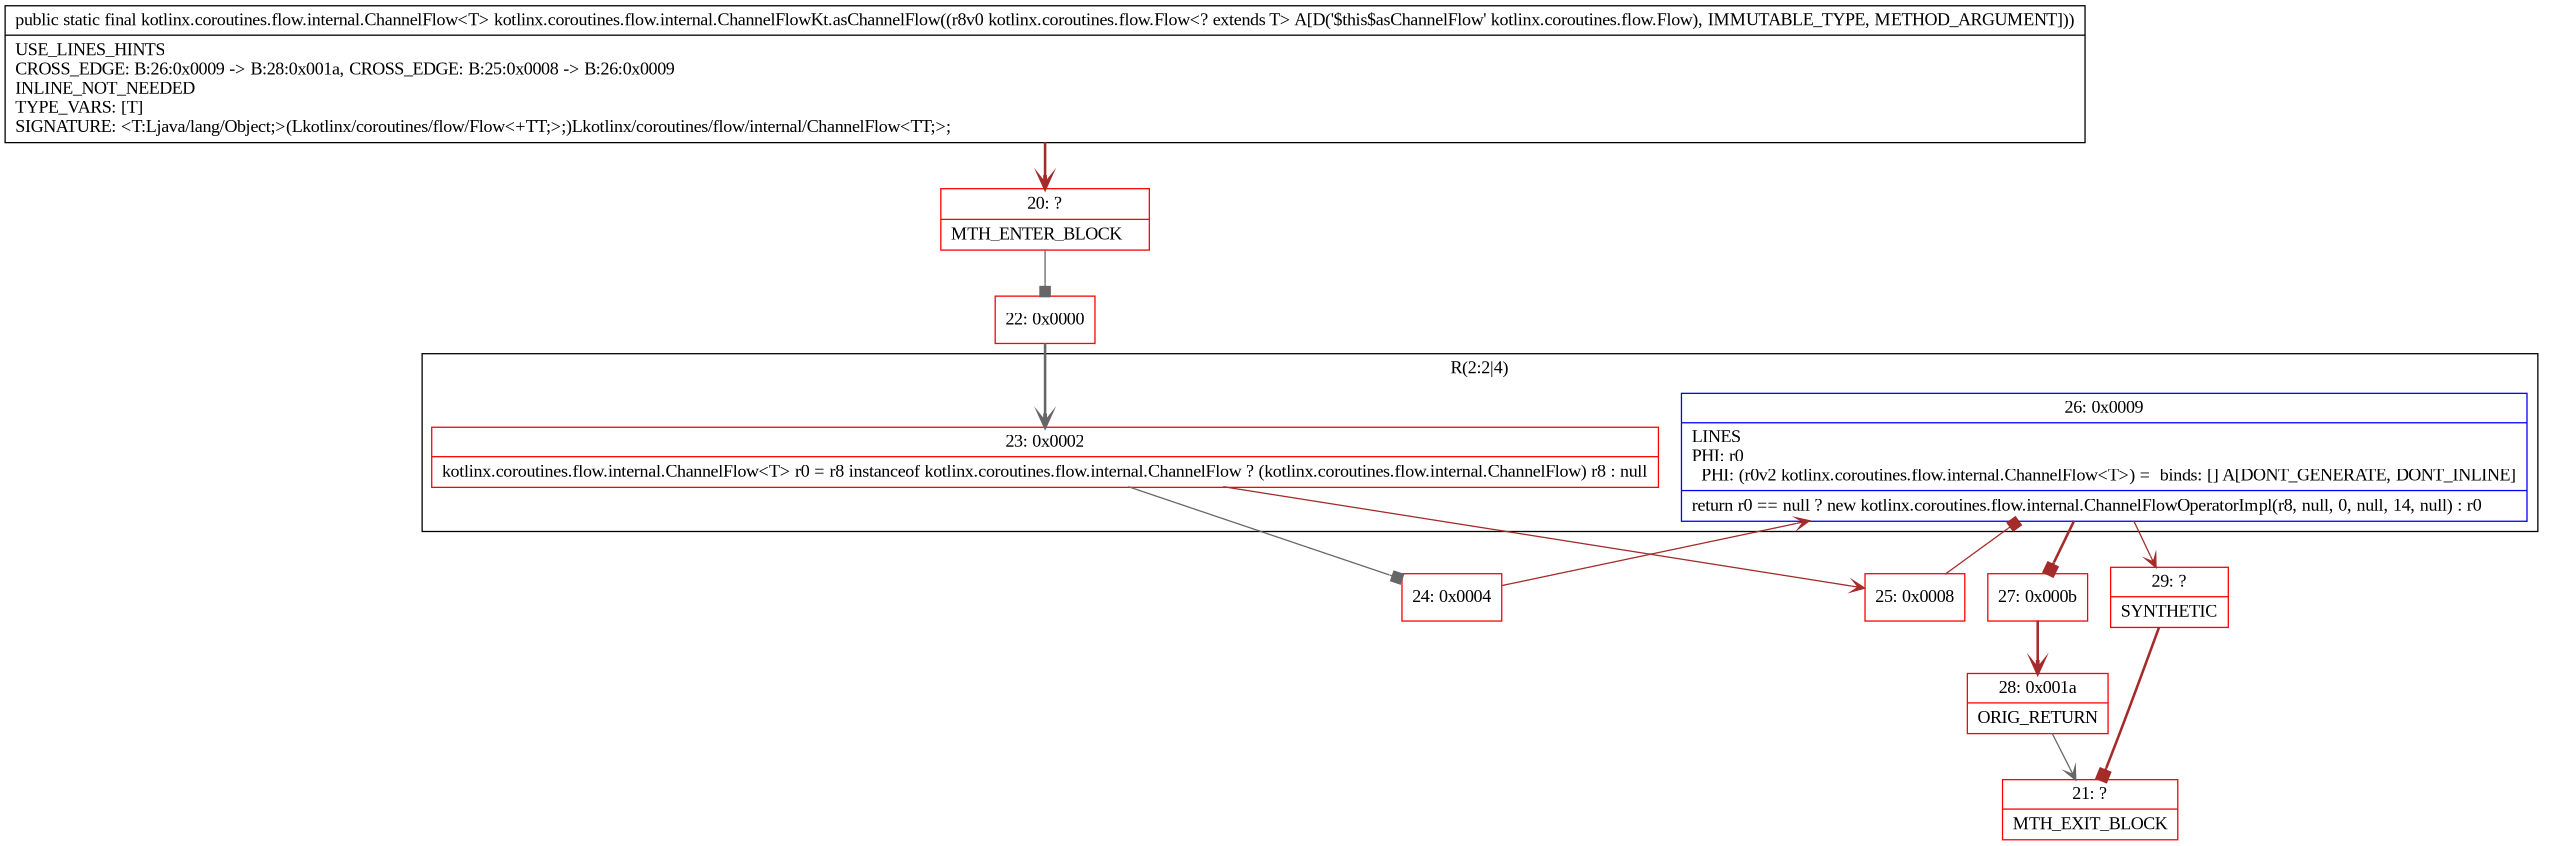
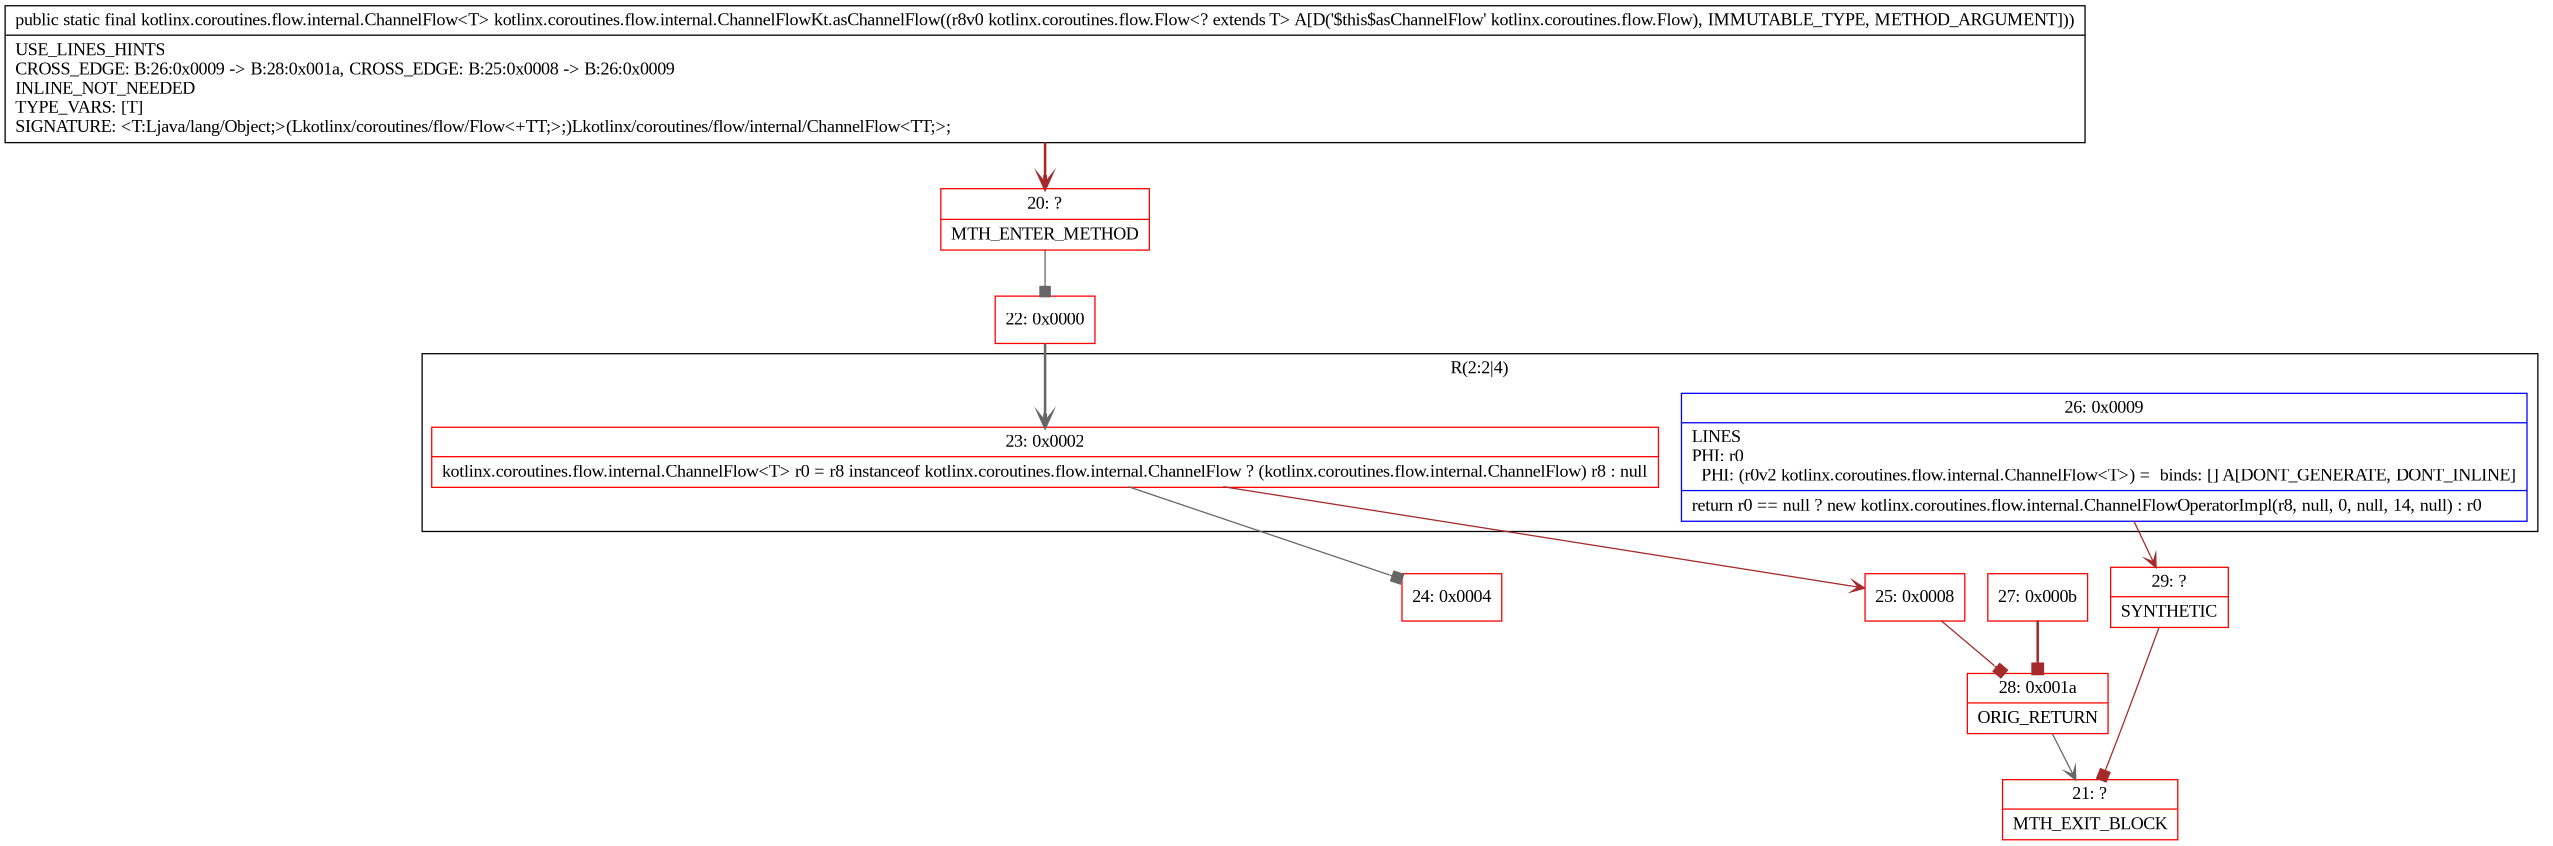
  digraph {
    fontname="Liberation Serif"
    node [color=red fontname="Liberation Serif" shape=record]
    edge [arrowhead=box color=brown fontname="Liberation Serif" style=solid]
    n1 [label="{23\:\ 0x0002|kotlinx.coroutines.flow.internal.ChannelFlow\<T\> r0 = r8 instanceof kotlinx.coroutines.flow.internal.ChannelFlow ? (kotlinx.coroutines.flow.internal.ChannelFlow) r8 : null\l}"]
    n2 [color=blue label="{26\:\ 0x0009|LINES\lPHI: r0 \l  PHI: (r0v2 kotlinx.coroutines.flow.internal.ChannelFlow\<T\>) =  binds: [] A[DONT_GENERATE, DONT_INLINE]\l|return r0 == null ? new kotlinx.coroutines.flow.internal.ChannelFlowOperatorImpl(r8, null, 0, null, 14, null) : r0\l}"]
    n3 [label="{24\:\ 0x0004}"]
    n4 [label="{25\:\ 0x0008}"]
    n5 [label="{27\:\ 0x000b}"]
    n6 [label="{29\:\ ?|SYNTHETIC\l}"]
    n7 [label="{28\:\ 0x001a|ORIG_RETURN\l}"]
    n8 [label="{21\:\ ?|MTH_EXIT_BLOCK\l}"]
-   n9 [label="{20\:\ ?|MTH_ENTER_BLOCK\l}"]
+   n9 [label="{20\:\ ?|MTH_ENTER_METHOD\l}"]
    n10 [label="{22\:\ 0x0000}"]
    n11 [label="{public static final kotlinx.coroutines.flow.internal.ChannelFlow\<T\> kotlinx.coroutines.flow.internal.ChannelFlowKt.asChannelFlow((r8v0 kotlinx.coroutines.flow.Flow\<? extends T\> A[D('$this$asChannelFlow' kotlinx.coroutines.flow.Flow), IMMUTABLE_TYPE, METHOD_ARGUMENT]))  | USE_LINES_HINTS\lCROSS_EDGE: B:26:0x0009 \-\> B:28:0x001a, CROSS_EDGE: B:25:0x0008 \-\> B:26:0x0009\lINLINE_NOT_NEEDED\lTYPE_VARS: [T]\lSIGNATURE: \<T:Ljava\/lang\/Object;\>(Lkotlinx\/coroutines\/flow\/Flow\<+TT;\>;)Lkotlinx\/coroutines\/flow\/internal\/ChannelFlow\<TT;\>;\l}" color=""]
    subgraph cluster_1 {
      label="R(2:2|4)"
      n1
      n2
    }
    n1 -> n3 [color=gray40]
    n1 -> n4 [arrowhead=vee]
-   n2 -> n5 [style=bold]
    n2 -> n6 [arrowhead=vee]
-   n3 -> n2 [arrowhead=vee]
-   n4 -> n2
-   n5 -> n7 [arrowhead=vee style=bold]
-   n6 -> n8 [style=bold]
+   n4 -> n7
+   n5 -> n7 [style=bold]
+   n6 -> n8
    n7 -> n8 [arrowhead=vee color=gray40]
    n9 -> n10 [color=gray40]
    n10 -> n1 [arrowhead=vee color=gray40 style=bold]
    n11 -> n9 [arrowhead=vee style=bold]
  }
